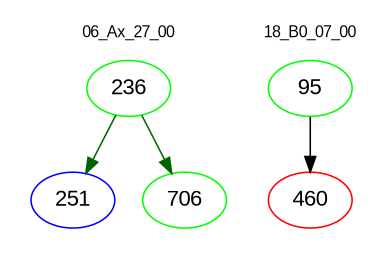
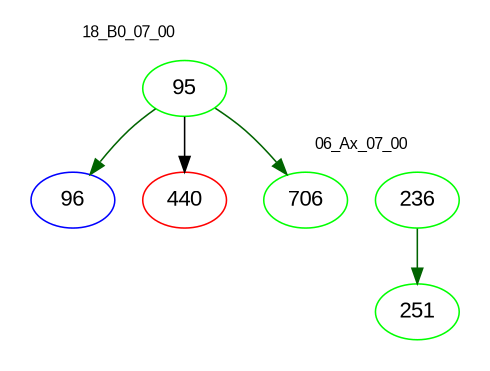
  digraph {
    fontname="Liberation Sans"
    node [color=green fontname="Liberation Sans"]
    edge [color=darkgreen fontname="Liberation Sans"]
    n1 [label=236]
-   n2 [color=blue label=251]
+   n2 [label=251]
    n3 [label=706]
    n4 [label=95]
-   n6 [color=red label=460]
+   n5 [color=blue label=96]
+   n6 [color=red label=440]
    subgraph cluster_1 {
      color=white
      fontsize=10
-     label="06_Ax_27_00"
+     label="06_Ax_07_00"
      n1
      n2
      n3
    }
    subgraph cluster_2 {
      color=white
      fontsize=10
      label="18_B0_07_00"
      n4
+     n5
      n6
    }
    n1 -> n2
-   n1 -> n3
+   n4 -> n3
+   n4 -> n5
    n4 -> n6 [color=black]
  }
